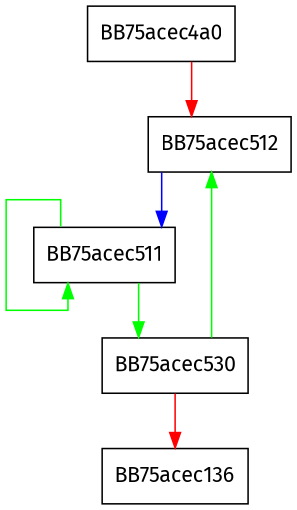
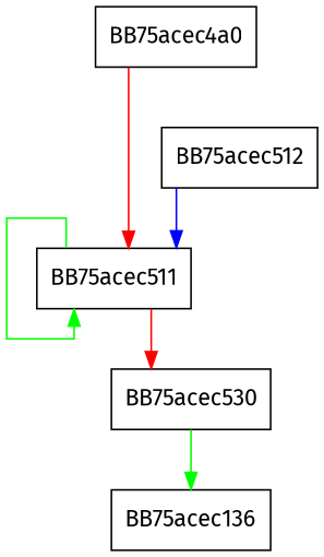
  digraph {
    fontname="Fira Sans"
    splines=ortho
    node [fontname="Fira Sans" shape=box]
    edge [color=red fontname="Fira Sans"]
    BB75acec4a0
    BB75acec512
    n3 [label=BB75acec511]
    BB75acec530
    n5 [label=BB75acec136]
-   BB75acec4a0 -> BB75acec512
+   BB75acec4a0 -> n3
    BB75acec512 -> n3 [color=blue]
    n3 -> n3 [color=green]
-   n3 -> BB75acec530 [color=green]
-   BB75acec530 -> BB75acec512 [color=green]
-   BB75acec530 -> n5
+   n3 -> BB75acec530
+   BB75acec530 -> n5 [color=green]
  }
